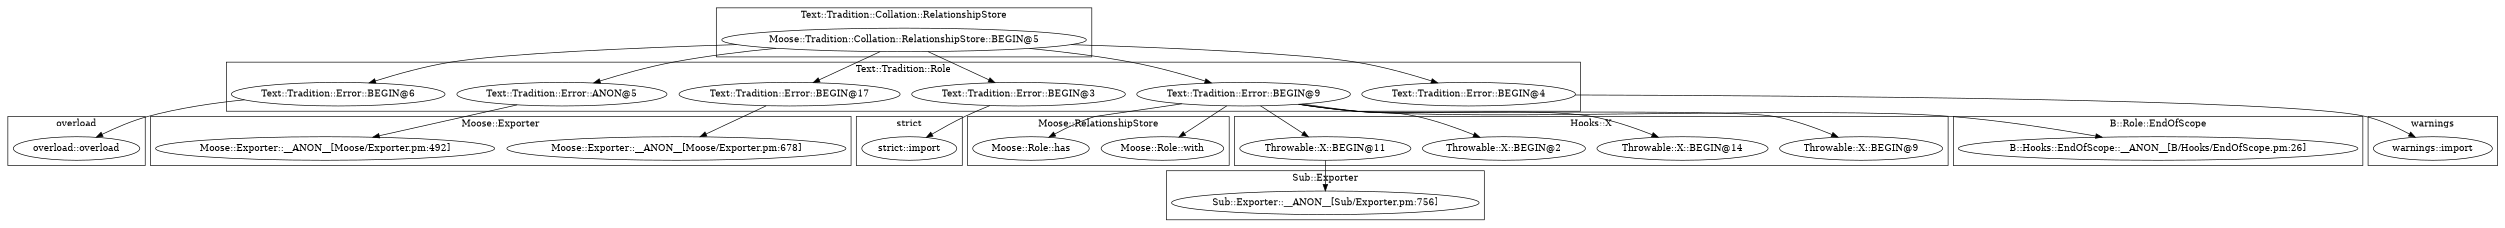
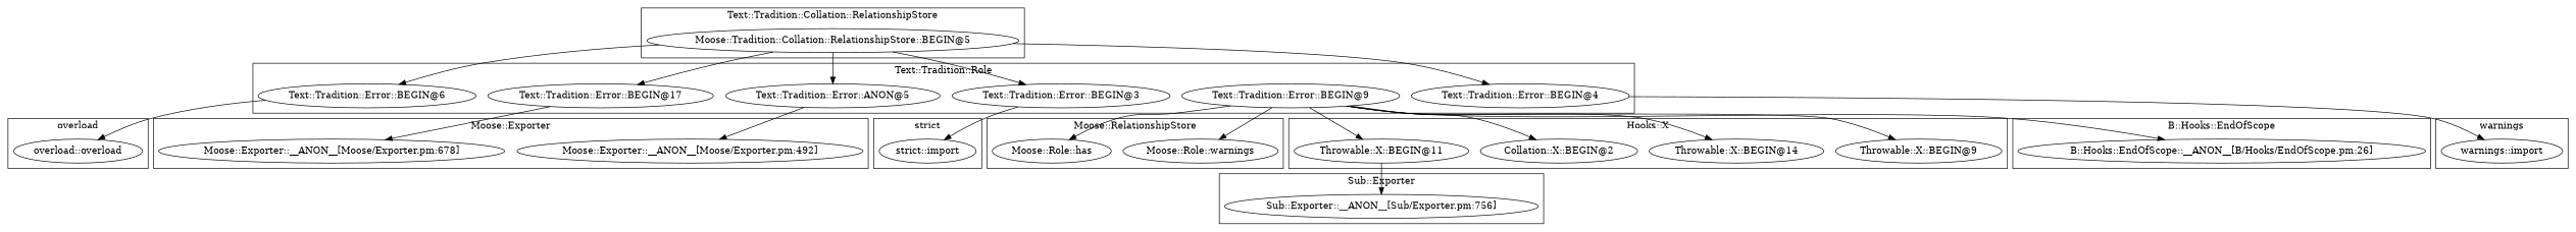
  digraph {
    "warnings::import"
    n2 [label="Moose::Tradition::Collation::RelationshipStore::BEGIN@5"]
-   "Moose::Role::with"
+   "Moose::Role::with" [label="Moose::Role::warnings"]
    "Moose::Role::has"
    "Throwable::X::BEGIN@9"
    "Throwable::X::BEGIN@14"
-   "Throwable::X::BEGIN@2"
+   "Throwable::X::BEGIN@2" [label="Collation::X::BEGIN@2"]
    "Throwable::X::BEGIN@11"
    "Text::Tradition::Error::BEGIN@6"
    n10 [label="Text::Tradition::Error::ANON@5"]
    "Text::Tradition::Error::BEGIN@3"
    "Text::Tradition::Error::BEGIN@9"
    "Text::Tradition::Error::BEGIN@17"
    "Text::Tradition::Error::BEGIN@4"
    n15 [label="overload::overload"]
    "Moose::Exporter::__ANON__[Moose/Exporter.pm:492]"
    "Moose::Exporter::__ANON__[Moose/Exporter.pm:678]"
    "B::Hooks::EndOfScope::__ANON__[B/Hooks/EndOfScope.pm:26]"
    "Sub::Exporter::__ANON__[Sub/Exporter.pm:756]"
    "strict::import"
    subgraph cluster_1 {
      label=warnings
      "warnings::import"
    }
    subgraph cluster_2 {
      label="Text::Tradition::Collation::RelationshipStore"
      n2
    }
    subgraph cluster_3 {
      label="Moose::RelationshipStore"
      "Moose::Role::with"
      "Moose::Role::has"
    }
    subgraph cluster_4 {
      label="Hooks::X"
      "Throwable::X::BEGIN@9"
      "Throwable::X::BEGIN@14"
      "Throwable::X::BEGIN@2"
      "Throwable::X::BEGIN@11"
    }
    subgraph cluster_5 {
      label="Text::Tradition::Role"
      "Text::Tradition::Error::BEGIN@6"
      n10
      "Text::Tradition::Error::BEGIN@3"
      "Text::Tradition::Error::BEGIN@9"
      "Text::Tradition::Error::BEGIN@17"
      "Text::Tradition::Error::BEGIN@4"
    }
    subgraph cluster_6 {
      label=overload
      n15
    }
    subgraph cluster_7 {
      label="Moose::Exporter"
      "Moose::Exporter::__ANON__[Moose/Exporter.pm:492]"
      "Moose::Exporter::__ANON__[Moose/Exporter.pm:678]"
    }
    subgraph cluster_8 {
-     label="B::Role::EndOfScope"
+     label="B::Hooks::EndOfScope"
      "B::Hooks::EndOfScope::__ANON__[B/Hooks/EndOfScope.pm:26]"
    }
    subgraph cluster_9 {
      label="Sub::Exporter"
      "Sub::Exporter::__ANON__[Sub/Exporter.pm:756]"
    }
    subgraph cluster_10 {
      label="strict"
      "strict::import"
    }
    n2 -> "Text::Tradition::Error::BEGIN@6"
    n2 -> n10
    n2 -> "Text::Tradition::Error::BEGIN@3"
-   n2 -> "Text::Tradition::Error::BEGIN@9"
    n2 -> "Text::Tradition::Error::BEGIN@17"
    n2 -> "Text::Tradition::Error::BEGIN@4"
    "Throwable::X::BEGIN@11" -> "Sub::Exporter::__ANON__[Sub/Exporter.pm:756]"
    "Text::Tradition::Error::BEGIN@6" -> n15
    n10 -> "Moose::Exporter::__ANON__[Moose/Exporter.pm:492]"
    "Text::Tradition::Error::BEGIN@3" -> "strict::import"
    "Text::Tradition::Error::BEGIN@9" -> "Moose::Role::with"
    "Text::Tradition::Error::BEGIN@9" -> "Moose::Role::has"
    "Text::Tradition::Error::BEGIN@9" -> "Throwable::X::BEGIN@9"
    "Text::Tradition::Error::BEGIN@9" -> "Throwable::X::BEGIN@14"
    "Text::Tradition::Error::BEGIN@9" -> "Throwable::X::BEGIN@2"
    "Text::Tradition::Error::BEGIN@9" -> "Throwable::X::BEGIN@11"
    "Text::Tradition::Error::BEGIN@9" -> "B::Hooks::EndOfScope::__ANON__[B/Hooks/EndOfScope.pm:26]"
    "Text::Tradition::Error::BEGIN@17" -> "Moose::Exporter::__ANON__[Moose/Exporter.pm:678]"
    "Text::Tradition::Error::BEGIN@4" -> "warnings::import"
  }
